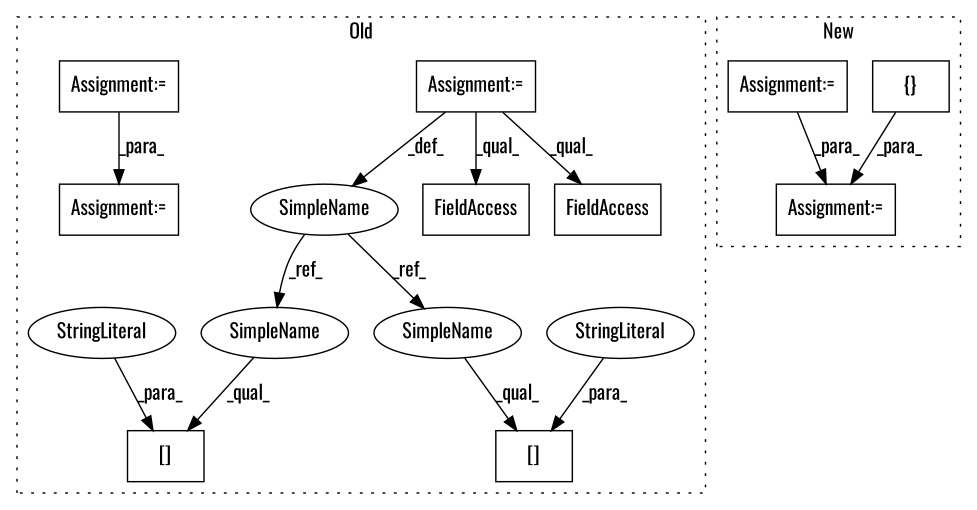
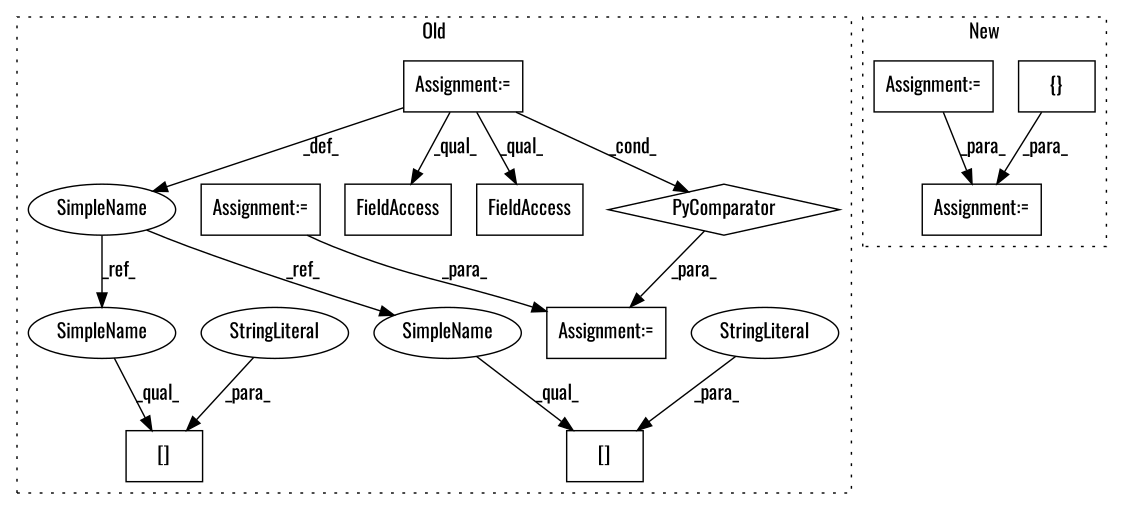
  digraph {
    fontname=Oswald
    node [a=7 l=1 shape=box fontname=Oswald]
    edge [fontname=Oswald]
    n1 [a=2 l="17,1" label="[]" s="1543,1567"]
    n2 [a=45 l=7 label=StringLiteral s=1560 shape=ellipse]
    n3 [label="Assignment:=" s=540]
    n4 [a=2 l="17,1" label="[]" s="1398,1423"]
    n5 [a=45 l=8 label=StringLiteral s=1415 shape=ellipse]
    n6 [a=42 l=16 label=SimpleName s=524 shape=ellipse]
    n7 [a=22 l=9 label=FieldAccess s=1462]
    n8 [a=22 l=9 label=FieldAccess s=1317]
    n9 [label="Assignment:=" s=1290]
+   n10 [a=113 l=44 label=PyComparator s=1533 shape=diamond]
    n11 [l=40 label="Assignment:=" s=1690]
    n12 [a=42 l=16 label=SimpleName s=1398 shape=ellipse]
    n13 [a=42 l=16 label=SimpleName s=1543 shape=ellipse]
    n14 [a=4 l="1,1" label="{}" s="1037,1141"]
    n15 [label="Assignment:=" s=1741]
    n16 [label="Assignment:=" s=786]
    subgraph cluster_1 {
      label=Old
      style=dotted
      n1
      n2
      n3
      n4
      n5
      n6
      n7
      n8
      n9
+     n10
      n11
      n12
      n13
    }
    subgraph cluster_2 {
      label=New
      style=dotted
      n14
      n15
      n16
    }
    n2 -> n1 [label=_para_]
    n3 -> n6 [label=_def_]
    n3 -> n7 [label=_qual_]
    n3 -> n8 [label=_qual_]
+   n3 -> n10 [label=_cond_]
    n5 -> n4 [label=_para_]
    n6 -> n12 [label=_ref_]
    n6 -> n13 [label=_ref_]
+   n10 -> n9 [label=_para_]
    n11 -> n9 [label=_para_]
    n12 -> n4 [label=_qual_]
    n13 -> n1 [label=_qual_]
    n14 -> n15 [label=_para_]
    n16 -> n15 [label=_para_]
  }
